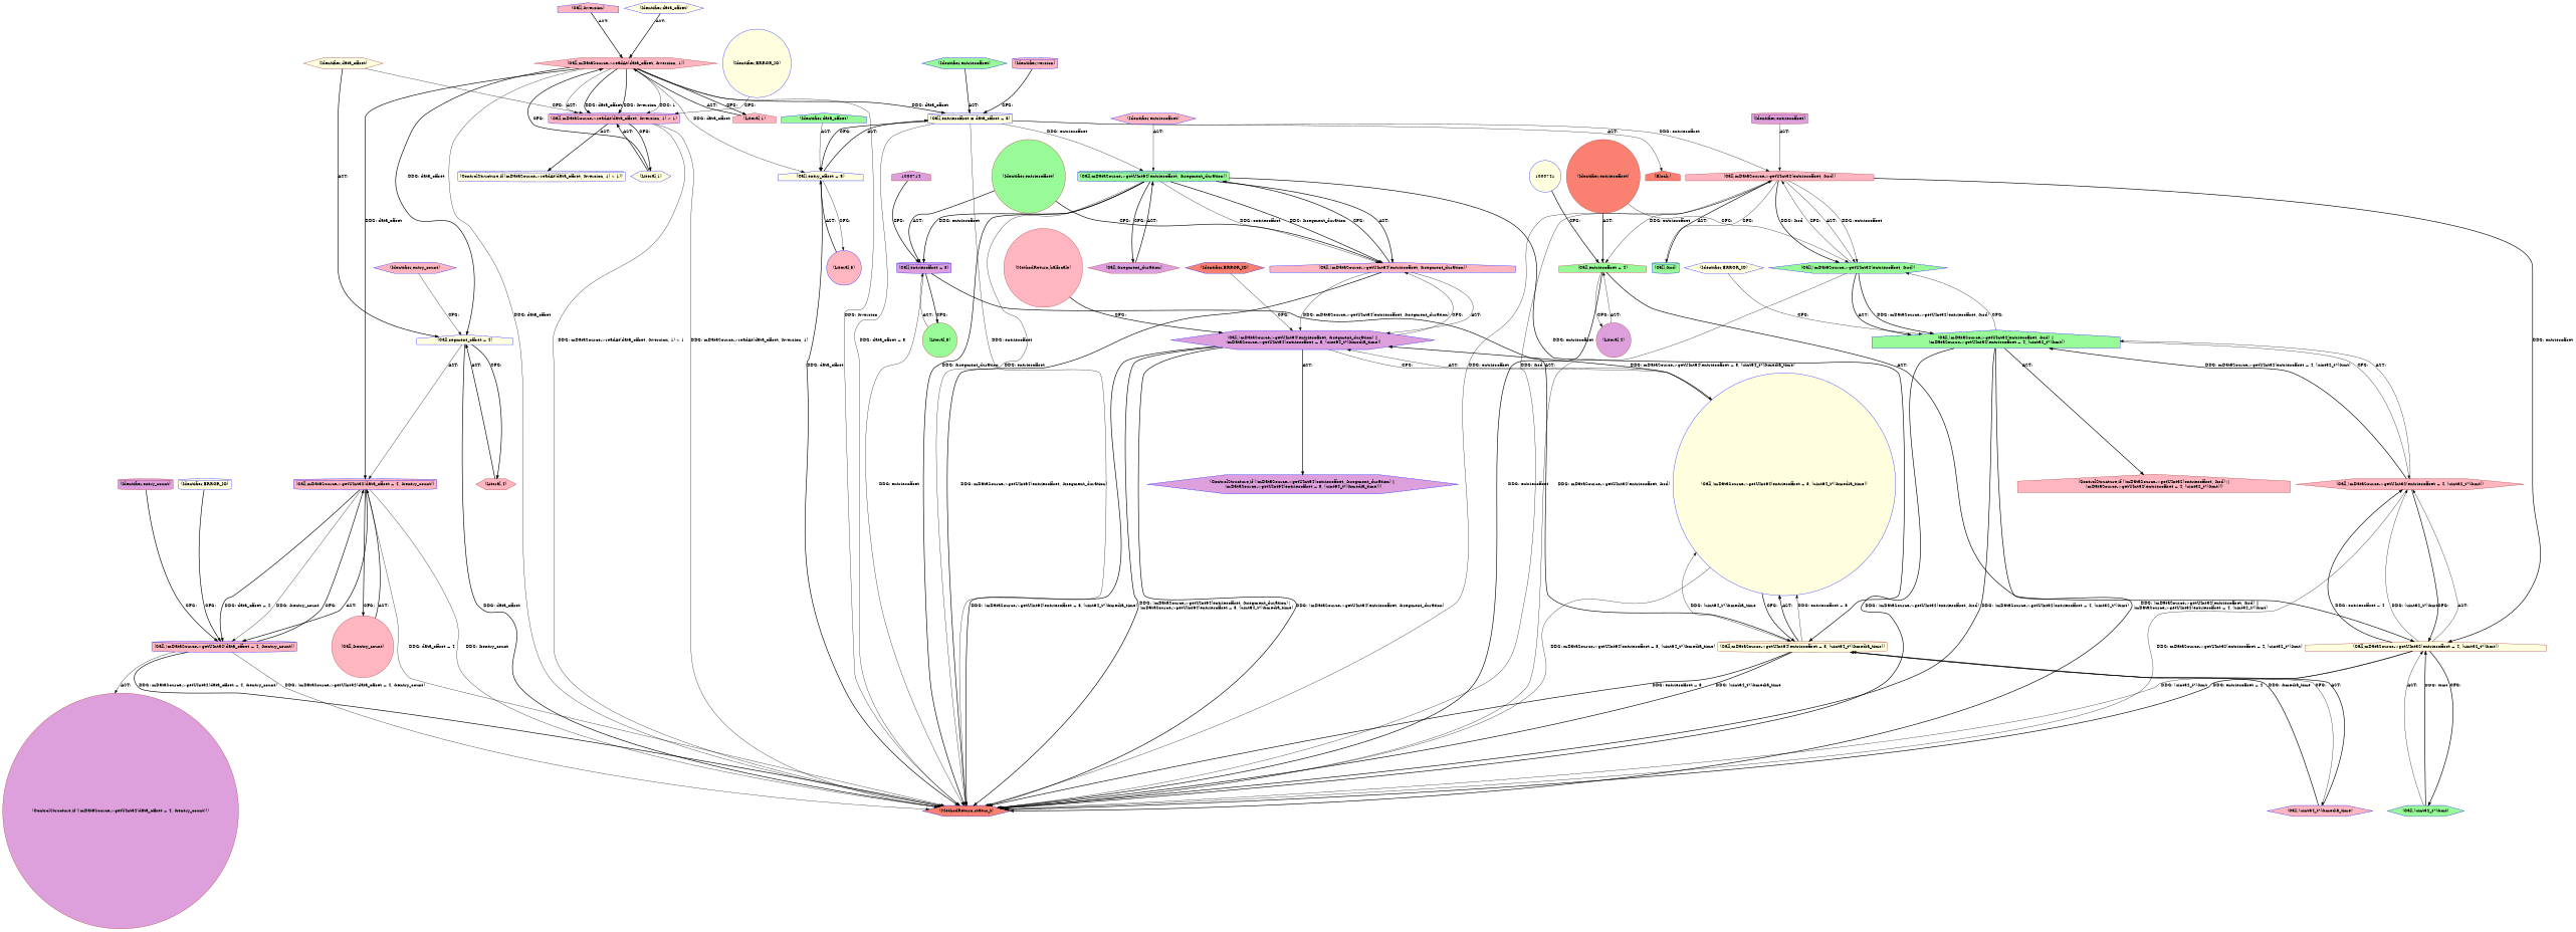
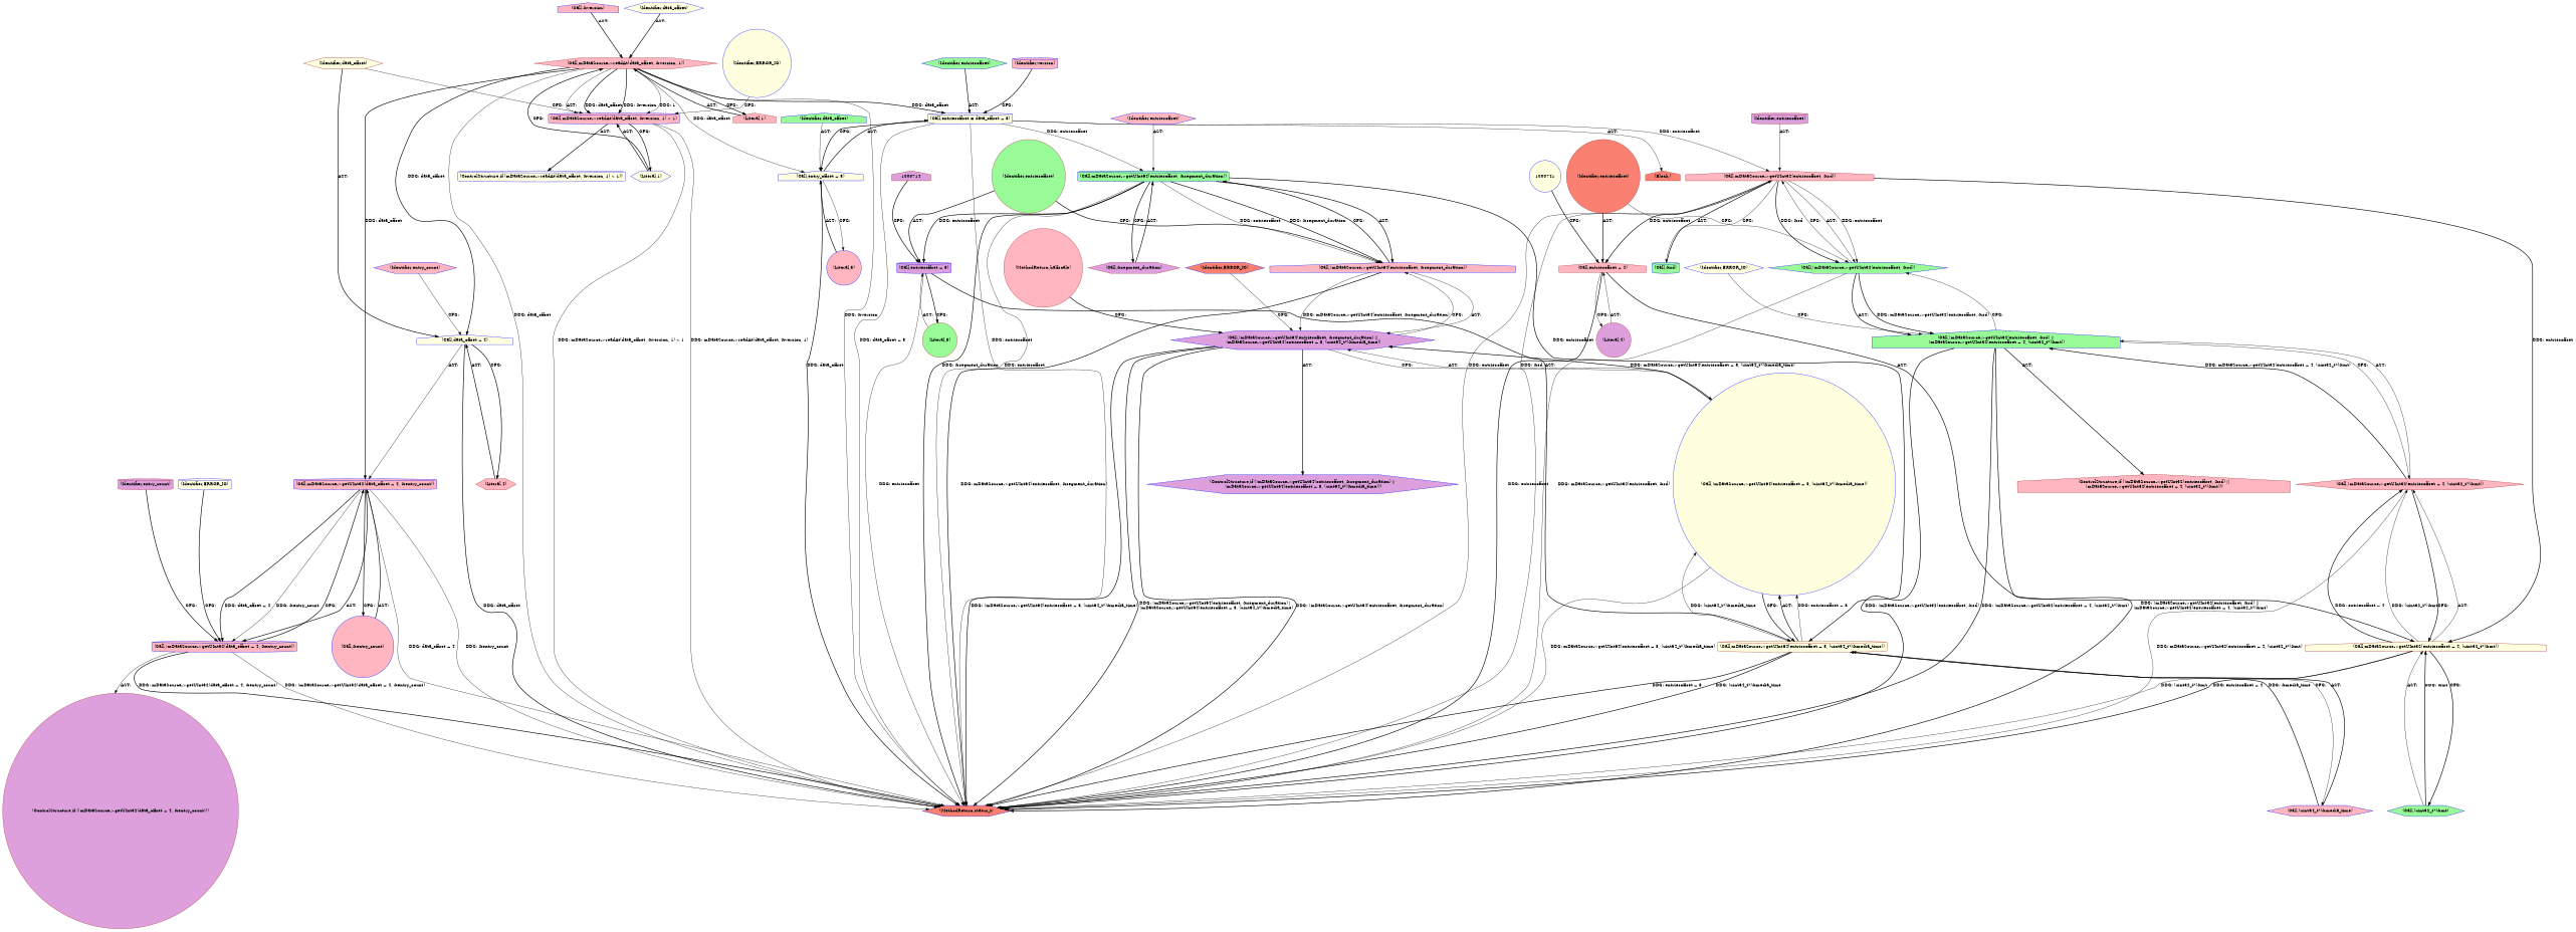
  digraph {
    node [color=blue fillcolor=lightpink shape=hexagon style=filled]
    edge [style=bold]
    n1 [color=brown label="(Call,mDataSource->readAt(data_offset, &version, 1))"]
    n2 [label="(Call,mDataSource->readAt(data_offset, &version, 1) < 1)" shape=cylinder]
    n3 [label="(Call,mDataSource->getUInt32(data_offset + 4, &entry_count))" shape=cylinder]
-   n4 [fillcolor=lightyellow label="(Call,segment_offset + 4)" shape=house]
+   n4 [fillcolor=lightyellow label="(Call,data_offset + 4)" shape=house]
    n5 [fillcolor=lightyellow label="(Call,entriesoffset = data_offset + 8)" shape=cylinder]
    n6 [fillcolor=lightyellow label="(Call,entry_offset + 8)" shape=house]
    n7 [color=brown label="(Literal,1)" shape=house]
    n8 [fillcolor=salmon label="(MethodReturn,status_t)"]
    n9 [fillcolor=lightyellow label="(ControlStructure,if (mDataSource->readAt(data_offset, &version, 1) < 1))" shape=cylinder]
    n10 [fillcolor=lightyellow label="(Literal,1)"]
    n11 [label="(Call,!mDataSource->getUInt32(data_offset + 4, &entry_count))" shape=cylinder]
-   n12 [color=brown label="(Call,&entry_count)" shape=circle]
+   n12 [label="(Call,&entry_count)" shape=circle]
    n13 [color=brown label="(Literal,4)"]
    n14 [fillcolor=palegreen label="(Call,mDataSource->getUInt64(entriesoffset, &segment_duration))" shape=cylinder]
    n15 [color=brown label="(Call,mDataSource->getUInt32(entriesoffset, &sd))" shape=house]
    n16 [color=brown fillcolor=salmon label="(Block,)" shape=house]
    n17 [label="(Literal,8)" shape=circle]
    n18 [color=brown fillcolor=plum label="(ControlStructure,if (!mDataSource->getUInt32(data_offset + 4, &entry_count)))" shape=circle]
    n19 [label="(Call,!mDataSource->getUInt64(entriesoffset, &segment_duration))" shape=house]
    n20 [color=brown fillcolor=lightyellow label="(Call,mDataSource->getUInt64(entriesoffset + 8, (uint64_t*)&media_time))" shape=cylinder]
    n21 [fillcolor=plum label="(Call,entriesoffset + 8)" shape=cylinder]
    n22 [color=brown fillcolor=plum label="(Call,&segment_duration)"]
    n23 [fillcolor=palegreen label="(Call,!mDataSource->getUInt32(entriesoffset, &sd))"]
    n24 [color=brown fillcolor=lightyellow label="(Call,mDataSource->getUInt32(entriesoffset + 4, (uint32_t*)&mt))" shape=house]
-   n25 [color=brown fillcolor=palegreen label="(Call,entriesoffset + 4)" shape=house]
+   n25 [color=brown label="(Call,entriesoffset + 4)" shape=house]
    n26 [fillcolor=palegreen label="(Call,&sd)" shape=cylinder]
    n27 [fillcolor=plum label="(Call,!mDataSource->getUInt64(entriesoffset, &segment_duration) ||\n !mDataSource->getUInt64(entriesoffset + 8, (uint64_t*)&media_time))"]
    n28 [fillcolor=lightyellow label="(Call,!mDataSource->getUInt64(entriesoffset + 8, (uint64_t*)&media_time))" shape=circle]
    n29 [label="(Call,(uint64_t*)&media_time)"]
    n30 [color=brown fillcolor=palegreen label="(Literal,8)" shape=circle]
    n31 [fillcolor=plum label="(ControlStructure,if (!mDataSource->getUInt64(entriesoffset, &segment_duration) ||\n !mDataSource->getUInt64(entriesoffset + 8, (uint64_t*)&media_time)))"]
    n32 [fillcolor=palegreen label="(Call,!mDataSource->getUInt32(entriesoffset, &sd) ||\n !mDataSource->getUInt32(entriesoffset + 4, (uint32_t*)&mt))" shape=house]
    n33 [color=brown label="(Call,!mDataSource->getUInt32(entriesoffset + 4, (uint32_t*)&mt))"]
    n34 [fillcolor=palegreen label="(Call,(uint32_t*)&mt)"]
    n35 [color=brown fillcolor=plum label="(Literal,4)" shape=circle]
    n36 [color=brown label="(ControlStructure,if (!mDataSource->getUInt32(entriesoffset, &sd) ||\n !mDataSource->getUInt32(entriesoffset + 4, (uint32_t*)&mt)))" shape=house]
    n37 [color=brown fillcolor=plum label="(Identifier,entriesoffset)" shape=cylinder]
    n38 [color=brown label="(MethodReturn,halfscale)" shape=circle]
    n39 [fillcolor=lightyellow label="(Identifier,ERROR_IO)" shape=cylinder]
    n40 [fillcolor=salmon label="(Identifier,ERROR_IO)"]
    n41 [label="(Call,&version)" shape=house]
    n42 [color=brown fillcolor=palegreen label="(Identifier,entriesoffset)" shape=circle]
    n43 [color=brown fillcolor=lightyellow label="(Identifier,data_offset)"]
    n44 [fillcolor=lightyellow label="(Identifier,ERROR_IO)"]
    n45 [color=brown fillcolor=salmon label="(Identifier,entriesoffset)" shape=circle]
    n46 [fillcolor=palegreen label="(Identifier,entriesoffset)"]
    n47 [label="(Identifier,entry_count)"]
    n48 [color=brown fillcolor=plum label="(Identifier,entry_count)" shape=cylinder]
    n49 [fillcolor=palegreen label="(Identifier,data_offset)" shape=house]
    n50 [fillcolor=lightyellow label="(Identifier,data_offset)"]
    n51 [label="(Identifier,version)" shape=cylinder]
    n52 [label="(Identifier,entriesoffset)"]
    n53 [fillcolor=lightyellow label="(Identifier,ERROR_IO)" shape=circle]
    1000714 [color=brown fillcolor=plum shape=house]
    1000741 [fillcolor=lightyellow shape=circle]
    n1 -> n2 [label="AST: " style=solid]
    n1 -> n2 [label="DDG: data_offset"]
    n1 -> n2 [label="DDG: &version"]
    n1 -> n2 [label="DDG: 1" style=solid]
    n1 -> n3 [label="DDG: data_offset"]
    n1 -> n4 [label="DDG: data_offset"]
    n1 -> n5 [label="DDG: data_offset"]
    n1 -> n6 [label="DDG: data_offset" style=solid]
    n1 -> n7 [label="CFG: "]
    n1 -> n8 [label="DDG: data_offset" style=solid]
    n1 -> n8 [label="DDG: &version" style=solid]
    n2 -> n8 [label="DDG: mDataSource->readAt(data_offset, &version, 1) < 1" style=solid]
    n2 -> n8 [label="DDG: mDataSource->readAt(data_offset, &version, 1)" style=solid]
    n2 -> n9 [label="AST: "]
    n2 -> n10 [label="CFG: "]
    n3 -> n8 [label="DDG: data_offset + 4" style=solid]
    n3 -> n8 [label="DDG: &entry_count" style=solid]
    n3 -> n11 [label="AST: "]
    n3 -> n11 [label="DDG: data_offset + 4"]
    n3 -> n11 [label="DDG: &entry_count" style=solid]
    n3 -> n12 [label="CFG: "]
    n4 -> n3 [label="AST: " style=solid]
    n4 -> n8 [label="DDG: data_offset"]
    n4 -> n13 [label="CFG: "]
    n5 -> n6 [label="CFG: "]
    n5 -> n8 [label="DDG: entriesoffset" style=solid]
    n5 -> n8 [label="DDG: data_offset + 8" style=solid]
    n5 -> n14 [label="DDG: entriesoffset" style=solid]
    n5 -> n15 [label="DDG: entriesoffset" style=solid]
    n5 -> n16 [label="AST: " style=solid]
    n6 -> n5 [label="AST: "]
    n6 -> n8 [label="DDG: data_offset"]
    n6 -> n17 [label="CFG: " style=solid]
    n7 -> n1 [label="AST: "]
    n10 -> n1 [label="CFG: "]
    n10 -> n2 [label="AST: "]
    n11 -> n3 [label="CFG: "]
    n11 -> n8 [label="DDG: !mDataSource->getUInt32(data_offset + 4, &entry_count)" style=solid]
    n11 -> n8 [label="DDG: mDataSource->getUInt32(data_offset + 4, &entry_count)"]
    n11 -> n18 [label="AST: " style=solid]
    n12 -> n3 [label="AST: "]
    n13 -> n4 [label="AST: "]
    n14 -> n8 [label="DDG: &segment_duration"]
    n14 -> n8 [label="DDG: entriesoffset" style=solid]
    n14 -> n19 [label="AST: "]
    n14 -> n19 [label="DDG: entriesoffset" style=solid]
    n14 -> n19 [label="DDG: &segment_duration"]
    n14 -> n20 [label="DDG: entriesoffset"]
    n14 -> n21 [label="DDG: entriesoffset"]
    n14 -> n22 [label="CFG: "]
    n15 -> n8 [label="DDG: entriesoffset" style=solid]
    n15 -> n8 [label="DDG: &sd" style=solid]
    n15 -> n23 [label="AST: " style=solid]
    n15 -> n23 [label="DDG: entriesoffset" style=solid]
    n15 -> n23 [label="DDG: &sd"]
    n15 -> n24 [label="DDG: entriesoffset"]
-   n15 -> n25 [label="DDG: entriesoffset" style=solid]
+   n15 -> n25 [label="DDG: entriesoffset"]
    n15 -> n26 [label="CFG: " style=solid]
    n17 -> n6 [label="AST: "]
    n19 -> n8 [label="DDG: mDataSource->getUInt64(entriesoffset, &segment_duration)"]
    n19 -> n14 [label="CFG: "]
    n19 -> n27 [label="AST: " style=solid]
    n19 -> n27 [label="DDG: mDataSource->getUInt64(entriesoffset, &segment_duration)" style=solid]
    n20 -> n8 [label="DDG: entriesoffset + 8"]
    n20 -> n8 [label="DDG: (uint64_t*)&media_time"]
    n20 -> n28 [label="AST: "]
    n20 -> n28 [label="DDG: entriesoffset + 8" style=solid]
    n20 -> n28 [label="DDG: (uint64_t*)&media_time" style=solid]
    n20 -> n29 [label="CFG: " style=solid]
    n21 -> n8 [label="DDG: entriesoffset" style=solid]
    n21 -> n20 [label="AST: "]
    n21 -> n30 [label="CFG: "]
    n22 -> n14 [label="AST: "]
    n23 -> n8 [label="DDG: mDataSource->getUInt32(entriesoffset, &sd)" style=solid]
    n23 -> n15 [label="CFG: " style=solid]
    n23 -> n32 [label="AST: "]
    n23 -> n32 [label="DDG: mDataSource->getUInt32(entriesoffset, &sd)"]
    n24 -> n8 [label="DDG: (uint32_t*)&mt" style=solid]
    n24 -> n8 [label="DDG: entriesoffset + 4"]
    n24 -> n33 [label="AST: " style=solid]
    n24 -> n33 [label="DDG: entriesoffset + 4"]
    n24 -> n33 [label="DDG: (uint32_t*)&mt" style=solid]
    n24 -> n34 [label="CFG: "]
    n25 -> n8 [label="DDG: entriesoffset"]
    n25 -> n24 [label="AST: "]
    n25 -> n35 [label="CFG: " style=solid]
    n26 -> n15 [label="AST: "]
    n27 -> n8 [label="DDG: !mDataSource->getUInt64(entriesoffset + 8, (uint64_t*)&media_time)"]
    n27 -> n8 [label="DDG: !mDataSource->getUInt64(entriesoffset, &segment_duration) ||\n !mDataSource->getUInt64(entriesoffset + 8, (uint64_t*)&media_time)"]
    n27 -> n8 [label="DDG: !mDataSource->getUInt64(entriesoffset, &segment_duration)"]
    n27 -> n19 [label="CFG: " style=solid]
    n27 -> n28 [label="CFG: " style=solid]
    n27 -> n31 [label="AST: "]
    n28 -> n8 [label="DDG: mDataSource->getUInt64(entriesoffset + 8, (uint64_t*)&media_time)" style=solid]
    n28 -> n20 [label="CFG: "]
    n28 -> n27 [label="AST: " style=solid]
    n28 -> n27 [label="DDG: mDataSource->getUInt64(entriesoffset + 8, (uint64_t*)&media_time)"]
    n29 -> n20 [label="AST: "]
    n29 -> n20 [label="DDG: &media_time"]
    n30 -> n21 [label="AST: " style=solid]
    n32 -> n8 [label="DDG: !mDataSource->getUInt32(entriesoffset, &sd)"]
    n32 -> n8 [label="DDG: !mDataSource->getUInt32(entriesoffset + 4, (uint32_t*)&mt)"]
    n32 -> n8 [label="DDG: !mDataSource->getUInt32(entriesoffset, &sd) ||\n !mDataSource->getUInt32(entriesoffset + 4, (uint32_t*)&mt)"]
    n32 -> n23 [label="CFG: " style=solid]
    n32 -> n33 [label="CFG: " style=solid]
    n32 -> n36 [label="AST: "]
    n33 -> n8 [label="DDG: mDataSource->getUInt32(entriesoffset + 4, (uint32_t*)&mt)" style=solid]
    n33 -> n24 [label="CFG: "]
    n33 -> n32 [label="AST: " style=solid]
    n33 -> n32 [label="DDG: mDataSource->getUInt32(entriesoffset + 4, (uint32_t*)&mt)"]
    n34 -> n24 [label="AST: " style=solid]
    n34 -> n24 [label="DDG: &mt"]
    n35 -> n25 [label="AST: " style=solid]
    n37 -> n15 [label="AST: " style=solid]
    n38 -> n27 [label="CFG: "]
    n39 -> n11 [label="CFG: "]
    n40 -> n27 [label="CFG: " style=solid]
    n41 -> n1 [label="AST: "]
    n42 -> n19 [label="CFG: "]
    n42 -> n21 [label="AST: "]
    n43 -> n2 [label="CFG: " style=solid]
    n43 -> n4 [label="AST: "]
    n44 -> n32 [label="CFG: " style=solid]
    n45 -> n23 [label="CFG: " style=solid]
    n45 -> n25 [label="AST: "]
    n46 -> n5 [label="AST: "]
    n47 -> n4 [label="CFG: " style=solid]
    n48 -> n11 [label="CFG: "]
    n49 -> n6 [label="AST: " style=solid]
    n50 -> n1 [label="AST: "]
    n51 -> n5 [label="CFG: "]
    n52 -> n14 [label="AST: " style=solid]
    n53 -> n2 [label="CFG: " style=solid]
    1000714 -> n21 [label="CFG: "]
    1000741 -> n25 [label="CFG: "]
  }
